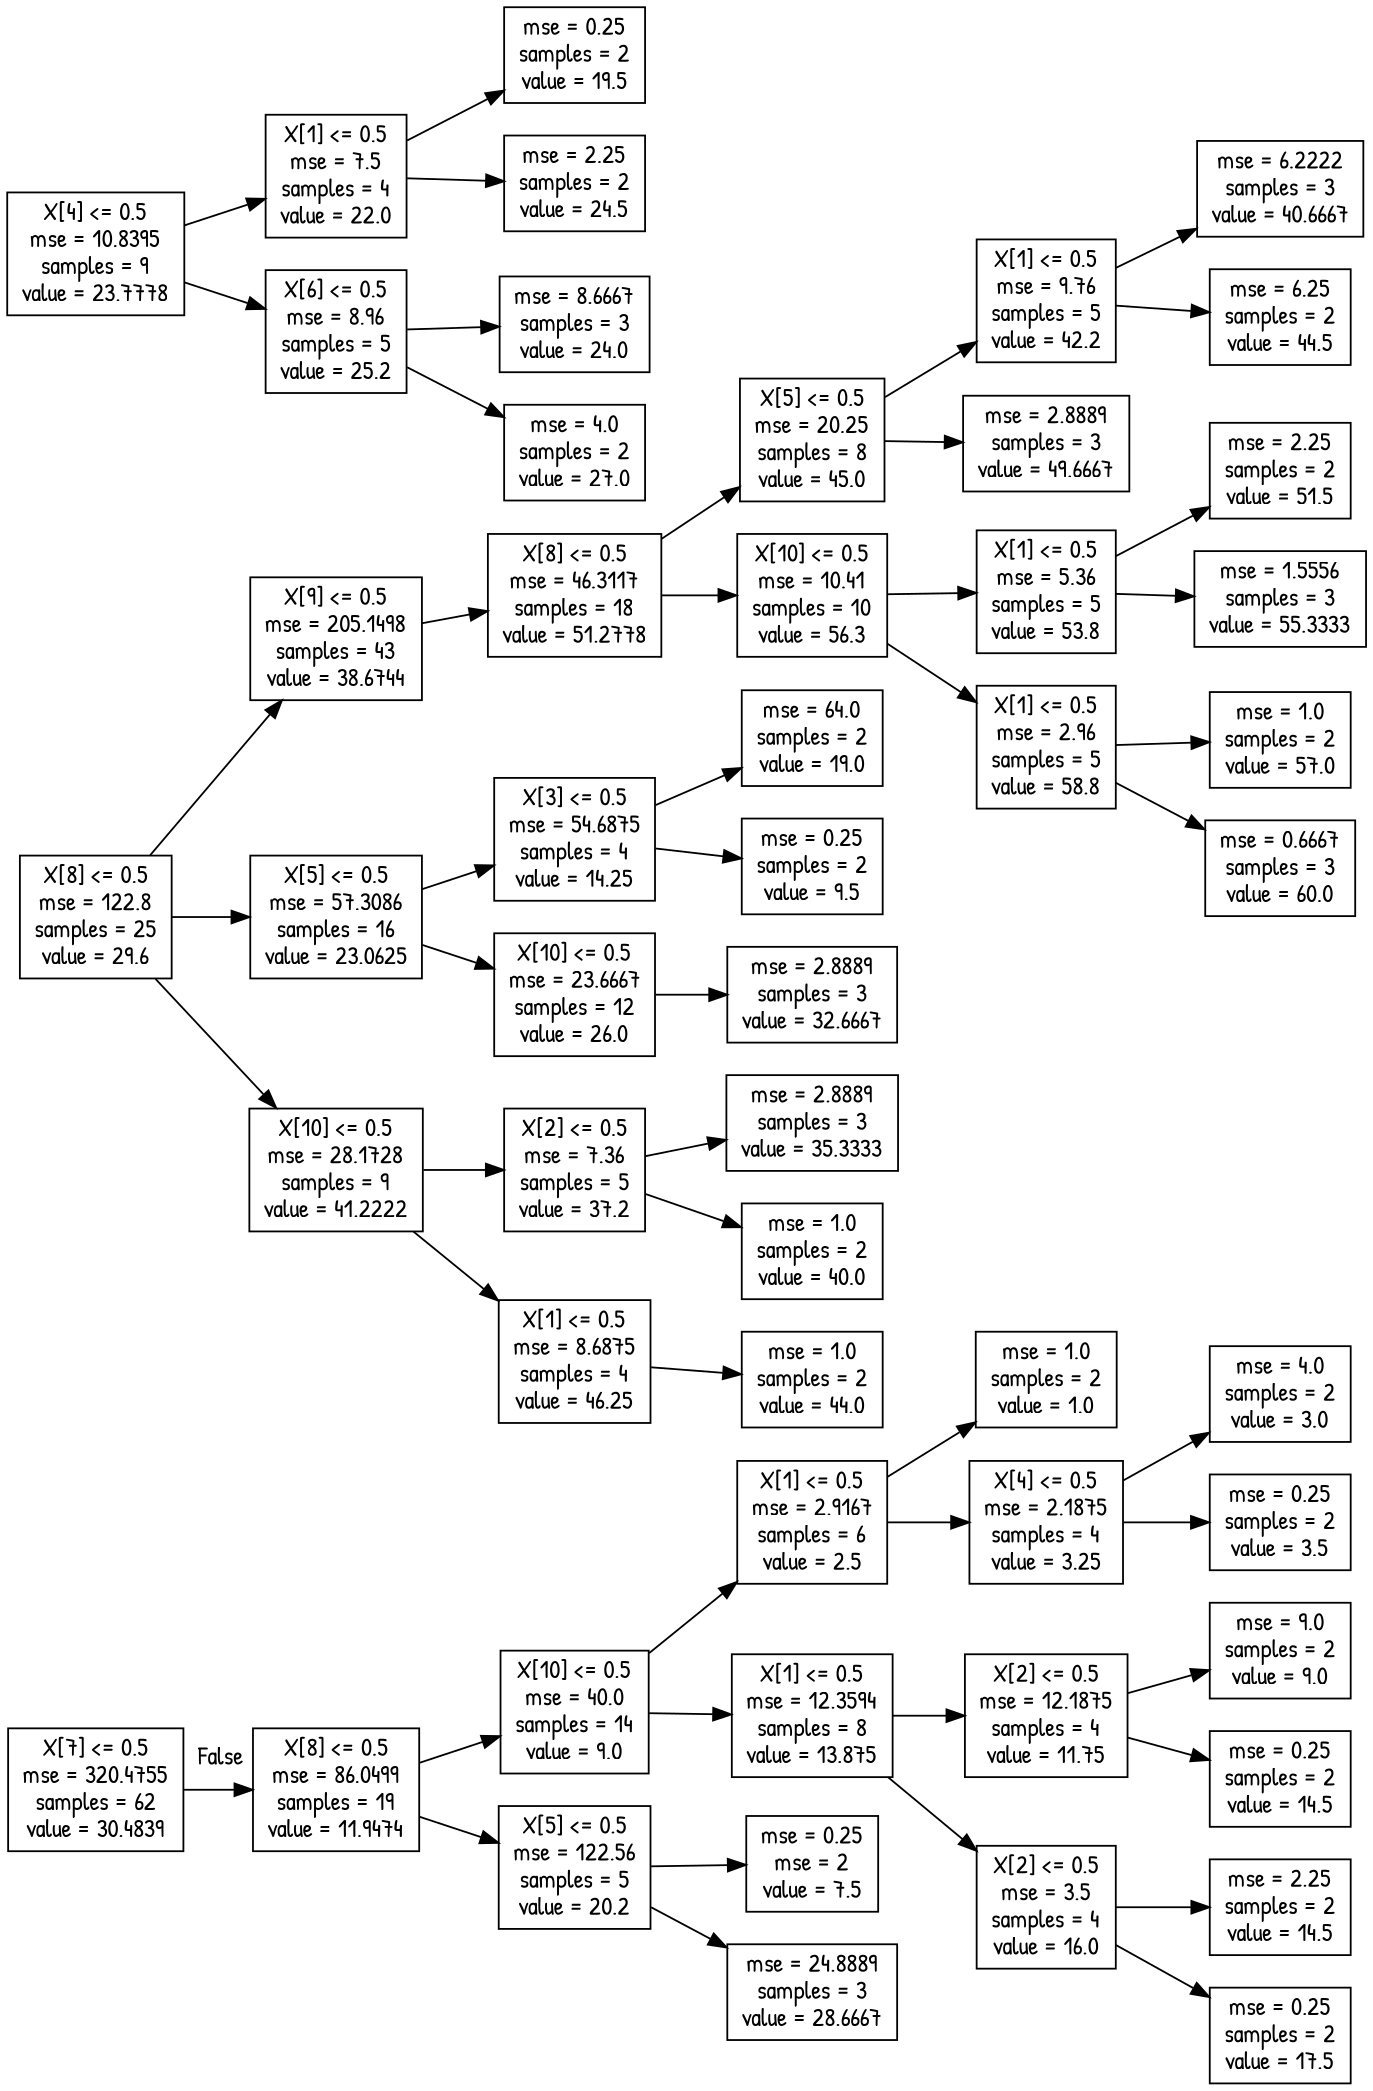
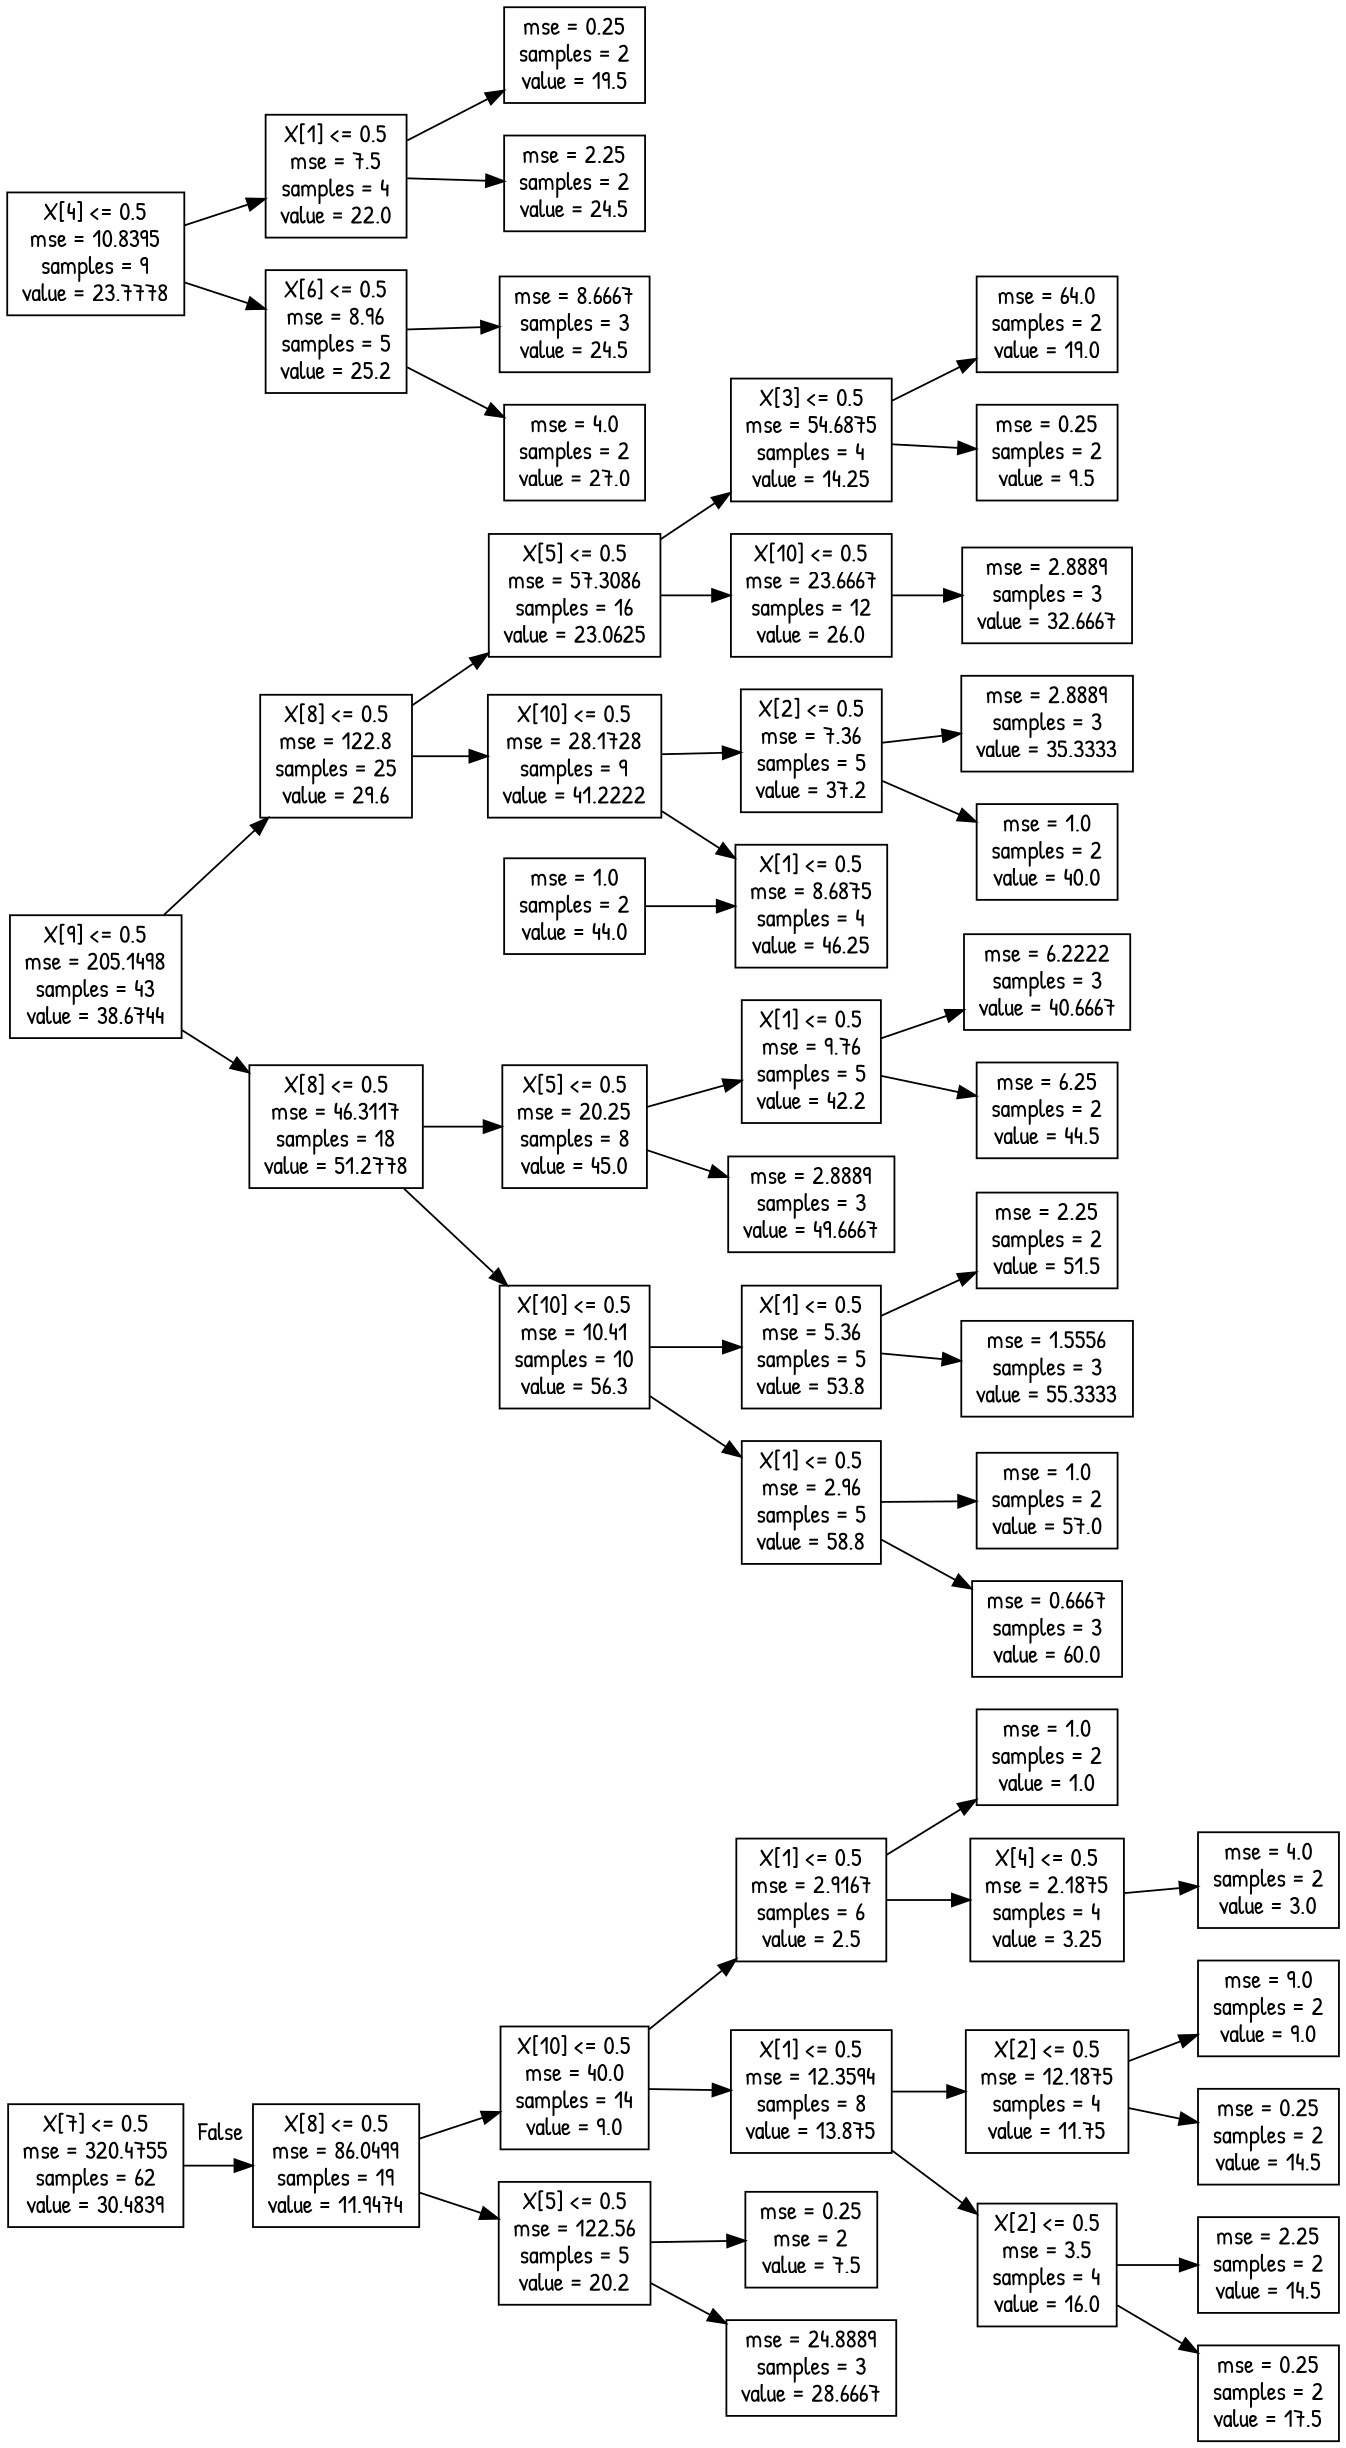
  digraph {
    fontname="Patrick Hand"
    rankdir=LR
    node [fontname="Patrick Hand" shape=box]
    edge [fontname="Patrick Hand"]
    n1 [label="X[7] <= 0.5\nmse = 320.4755\nsamples = 62\nvalue = 30.4839"]
    n2 [label="X[8] <= 0.5\nmse = 86.0499\nsamples = 19\nvalue = 11.9474"]
    n3 [label="X[9] <= 0.5\nmse = 205.1498\nsamples = 43\nvalue = 38.6744"]
    n4 [label="X[8] <= 0.5\nmse = 122.8\nsamples = 25\nvalue = 29.6"]
    n5 [label="X[8] <= 0.5\nmse = 46.3117\nsamples = 18\nvalue = 51.2778"]
    n6 [label="X[10] <= 0.5\nmse = 40.0\nsamples = 14\nvalue = 9.0"]
    n7 [label="X[5] <= 0.5\nmse = 122.56\nsamples = 5\nvalue = 20.2"]
    n8 [label="X[5] <= 0.5\nmse = 57.3086\nsamples = 16\nvalue = 23.0625"]
    n9 [label="X[10] <= 0.5\nmse = 28.1728\nsamples = 9\nvalue = 41.2222"]
    n10 [label="X[5] <= 0.5\nmse = 20.25\nsamples = 8\nvalue = 45.0"]
    n11 [label="X[10] <= 0.5\nmse = 10.41\nsamples = 10\nvalue = 56.3"]
    n12 [label="X[3] <= 0.5\nmse = 54.6875\nsamples = 4\nvalue = 14.25"]
    n13 [label="X[10] <= 0.5\nmse = 23.6667\nsamples = 12\nvalue = 26.0"]
    n14 [label="X[2] <= 0.5\nmse = 7.36\nsamples = 5\nvalue = 37.2"]
    n15 [label="X[1] <= 0.5\nmse = 8.6875\nsamples = 4\nvalue = 46.25"]
    n16 [label="mse = 64.0\nsamples = 2\nvalue = 19.0"]
    n17 [label="mse = 0.25\nsamples = 2\nvalue = 9.5"]
    n18 [label="mse = 2.8889\nsamples = 3\nvalue = 32.6667"]
    n19 [label="X[4] <= 0.5\nmse = 10.8395\nsamples = 9\nvalue = 23.7778"]
    n20 [label="X[1] <= 0.5\nmse = 7.5\nsamples = 4\nvalue = 22.0"]
    n21 [label="X[6] <= 0.5\nmse = 8.96\nsamples = 5\nvalue = 25.2"]
    n22 [label="mse = 0.25\nsamples = 2\nvalue = 19.5"]
    n23 [label="mse = 2.25\nsamples = 2\nvalue = 24.5"]
-   n24 [label="mse = 8.6667\nsamples = 3\nvalue = 24.0"]
+   n24 [label="mse = 8.6667\nsamples = 3\nvalue = 24.5"]
    n25 [label="mse = 4.0\nsamples = 2\nvalue = 27.0"]
    n26 [label="mse = 2.8889\nsamples = 3\nvalue = 35.3333"]
    n27 [label="mse = 1.0\nsamples = 2\nvalue = 40.0"]
    n28 [label="mse = 1.0\nsamples = 2\nvalue = 44.0"]
    n29 [label="X[1] <= 0.5\nmse = 9.76\nsamples = 5\nvalue = 42.2"]
    n30 [label="mse = 2.8889\nsamples = 3\nvalue = 49.6667"]
    n31 [label="X[1] <= 0.5\nmse = 5.36\nsamples = 5\nvalue = 53.8"]
    n32 [label="X[1] <= 0.5\nmse = 2.96\nsamples = 5\nvalue = 58.8"]
    n33 [label="mse = 6.2222\nsamples = 3\nvalue = 40.6667"]
    n34 [label="mse = 6.25\nsamples = 2\nvalue = 44.5"]
    n35 [label="mse = 2.25\nsamples = 2\nvalue = 51.5"]
    n36 [label="mse = 1.5556\nsamples = 3\nvalue = 55.3333"]
    n37 [label="mse = 1.0\nsamples = 2\nvalue = 57.0"]
    n38 [label="mse = 0.6667\nsamples = 3\nvalue = 60.0"]
    n39 [label="X[1] <= 0.5\nmse = 2.9167\nsamples = 6\nvalue = 2.5"]
    n40 [label="X[1] <= 0.5\nmse = 12.3594\nsamples = 8\nvalue = 13.875"]
    n41 [label="mse = 0.25\nmse = 2\nvalue = 7.5"]
    n42 [label="mse = 24.8889\nsamples = 3\nvalue = 28.6667"]
    n43 [label="mse = 1.0\nsamples = 2\nvalue = 1.0"]
    n44 [label="X[4] <= 0.5\nmse = 2.1875\nsamples = 4\nvalue = 3.25"]
    n45 [label="X[2] <= 0.5\nmse = 12.1875\nsamples = 4\nvalue = 11.75"]
    n46 [label="X[2] <= 0.5\nmse = 3.5\nsamples = 4\nvalue = 16.0"]
    n47 [label="mse = 4.0\nsamples = 2\nvalue = 3.0"]
-   n48 [label="mse = 0.25\nsamples = 2\nvalue = 3.5"]
    n49 [label="mse = 9.0\nsamples = 2\nvalue = 9.0"]
    n50 [label="mse = 0.25\nsamples = 2\nvalue = 14.5"]
    n51 [label="mse = 2.25\nsamples = 2\nvalue = 14.5"]
    n52 [label="mse = 0.25\nsamples = 2\nvalue = 17.5"]
    n1 -> n2 [headlabel=False labelangle=-45 labeldistance=2.5]
    n2 -> n6
    n2 -> n7
-   n4 -> n3
+   n3 -> n4
    n3 -> n5
    n4 -> n8
    n4 -> n9
    n5 -> n10
    n5 -> n11
    n6 -> n39
    n6 -> n40
    n7 -> n41
    n7 -> n42
    n8 -> n12
    n8 -> n13
    n9 -> n14
    n9 -> n15
    n10 -> n29
    n10 -> n30
    n11 -> n31
    n11 -> n32
    n12 -> n16
    n12 -> n17
    n13 -> n18
    n14 -> n26
    n14 -> n27
-   n15 -> n28
+   n28 -> n15
    n19 -> n20
    n19 -> n21
    n20 -> n22
    n20 -> n23
    n21 -> n24
    n21 -> n25
    n29 -> n33
    n29 -> n34
    n31 -> n35
    n31 -> n36
    n32 -> n37
    n32 -> n38
    n39 -> n43
    n39 -> n44
    n40 -> n45
    n40 -> n46
    n44 -> n47
-   n44 -> n48
    n45 -> n49
    n45 -> n50
    n46 -> n51
    n46 -> n52
  }
